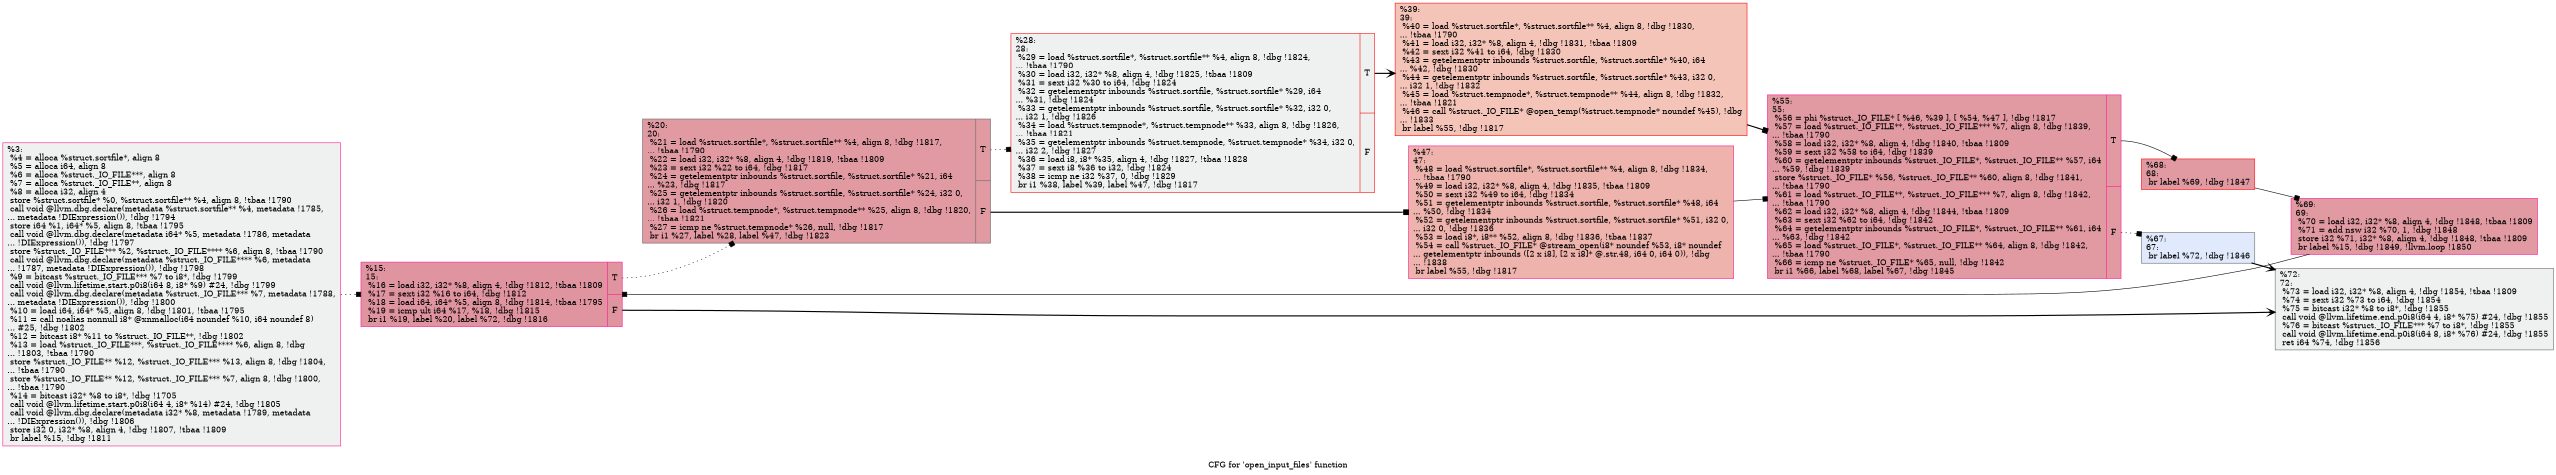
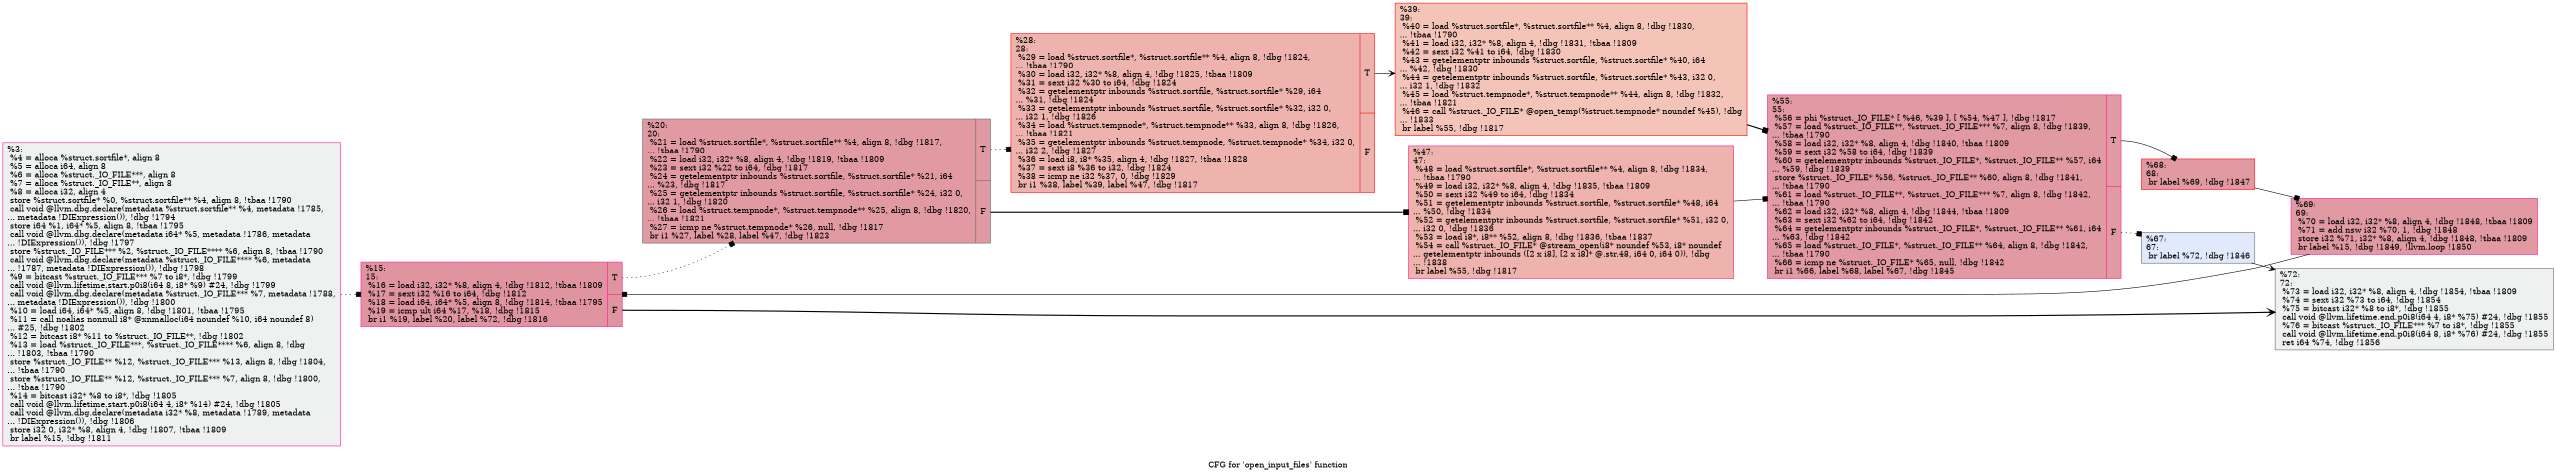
  digraph {
    label="CFG for 'open_input_files' function"
    rankdir=LR
    node [color=deeppink fillcolor="#bb1b2c70" shape=record style=filled]
    edge [arrowhead=box style=solid]
-   n1 [fillcolor="#dbdcde70" label="{%3:\l  %4 = alloca %struct.sortfile*, align 8\l  %5 = alloca i64, align 8\l  %6 = alloca %struct._IO_FILE***, align 8\l  %7 = alloca %struct._IO_FILE**, align 8\l  %8 = alloca i32, align 4\l  store %struct.sortfile* %0, %struct.sortfile** %4, align 8, !tbaa !1790\l  call void @llvm.dbg.declare(metadata %struct.sortfile** %4, metadata !1785,\l... metadata !DIExpression()), !dbg !1794\l  store i64 %1, i64* %5, align 8, !tbaa !1795\l  call void @llvm.dbg.declare(metadata i64* %5, metadata !1786, metadata\l... !DIExpression()), !dbg !1797\l  store %struct._IO_FILE*** %2, %struct._IO_FILE**** %6, align 8, !tbaa !1790\l  call void @llvm.dbg.declare(metadata %struct._IO_FILE**** %6, metadata\l... !1787, metadata !DIExpression()), !dbg !1798\l  %9 = bitcast %struct._IO_FILE*** %7 to i8*, !dbg !1799\l  call void @llvm.lifetime.start.p0i8(i64 8, i8* %9) #24, !dbg !1799\l  call void @llvm.dbg.declare(metadata %struct._IO_FILE*** %7, metadata !1788,\l... metadata !DIExpression()), !dbg !1800\l  %10 = load i64, i64* %5, align 8, !dbg !1801, !tbaa !1795\l  %11 = call noalias nonnull i8* @xnmalloc(i64 noundef %10, i64 noundef 8)\l... #25, !dbg !1802\l  %12 = bitcast i8* %11 to %struct._IO_FILE**, !dbg !1802\l  %13 = load %struct._IO_FILE***, %struct._IO_FILE**** %6, align 8, !dbg\l... !1803, !tbaa !1790\l  store %struct._IO_FILE** %12, %struct._IO_FILE*** %13, align 8, !dbg !1804,\l... !tbaa !1790\l  store %struct._IO_FILE** %12, %struct._IO_FILE*** %7, align 8, !dbg !1800,\l... !tbaa !1790\l  %14 = bitcast i32* %8 to i8*, !dbg !1705\l  call void @llvm.lifetime.start.p0i8(i64 4, i8* %14) #24, !dbg !1805\l  call void @llvm.dbg.declare(metadata i32* %8, metadata !1789, metadata\l... !DIExpression()), !dbg !1806\l  store i32 0, i32* %8, align 4, !dbg !1807, !tbaa !1809\l  br label %15, !dbg !1811\l}"]
+   n1 [fillcolor="#dbdcde70" label="{%3:\l  %4 = alloca %struct.sortfile*, align 8\l  %5 = alloca i64, align 8\l  %6 = alloca %struct._IO_FILE***, align 8\l  %7 = alloca %struct._IO_FILE**, align 8\l  %8 = alloca i32, align 4\l  store %struct.sortfile* %0, %struct.sortfile** %4, align 8, !tbaa !1790\l  call void @llvm.dbg.declare(metadata %struct.sortfile** %4, metadata !1785,\l... metadata !DIExpression()), !dbg !1794\l  store i64 %1, i64* %5, align 8, !tbaa !1795\l  call void @llvm.dbg.declare(metadata i64* %5, metadata !1786, metadata\l... !DIExpression()), !dbg !1797\l  store %struct._IO_FILE*** %2, %struct._IO_FILE**** %6, align 8, !tbaa !1790\l  call void @llvm.dbg.declare(metadata %struct._IO_FILE**** %6, metadata\l... !1787, metadata !DIExpression()), !dbg !1798\l  %9 = bitcast %struct._IO_FILE*** %7 to i8*, !dbg !1799\l  call void @llvm.lifetime.start.p0i8(i64 8, i8* %9) #24, !dbg !1799\l  call void @llvm.dbg.declare(metadata %struct._IO_FILE*** %7, metadata !1788,\l... metadata !DIExpression()), !dbg !1800\l  %10 = load i64, i64* %5, align 8, !dbg !1801, !tbaa !1795\l  %11 = call noalias nonnull i8* @xnmalloc(i64 noundef %10, i64 noundef 8)\l... #25, !dbg !1802\l  %12 = bitcast i8* %11 to %struct._IO_FILE**, !dbg !1802\l  %13 = load %struct._IO_FILE***, %struct._IO_FILE**** %6, align 8, !dbg\l... !1803, !tbaa !1790\l  store %struct._IO_FILE** %12, %struct._IO_FILE*** %13, align 8, !dbg !1804,\l... !tbaa !1790\l  store %struct._IO_FILE** %12, %struct._IO_FILE*** %7, align 8, !dbg !1800,\l... !tbaa !1790\l  %14 = bitcast i32* %8 to i8*, !dbg !1805\l  call void @llvm.lifetime.start.p0i8(i64 4, i8* %14) #24, !dbg !1805\l  call void @llvm.dbg.declare(metadata i32* %8, metadata !1789, metadata\l... !DIExpression()), !dbg !1806\l  store i32 0, i32* %8, align 4, !dbg !1807, !tbaa !1809\l  br label %15, !dbg !1811\l}"]
    n2 [fillcolor="#b70d2870" label="{%15:\l15:                                               \l  %16 = load i32, i32* %8, align 4, !dbg !1812, !tbaa !1809\l  %17 = sext i32 %16 to i64, !dbg !1812\l  %18 = load i64, i64* %5, align 8, !dbg !1814, !tbaa !1795\l  %19 = icmp ult i64 %17, %18, !dbg !1815\l  br i1 %19, label %20, label %72, !dbg !1816\l|{<s0>T|<s1>F}}"]
    n3 [color=gray40 label="{%20:\l20:                                               \l  %21 = load %struct.sortfile*, %struct.sortfile** %4, align 8, !dbg !1817,\l... !tbaa !1790\l  %22 = load i32, i32* %8, align 4, !dbg !1819, !tbaa !1809\l  %23 = sext i32 %22 to i64, !dbg !1817\l  %24 = getelementptr inbounds %struct.sortfile, %struct.sortfile* %21, i64\l... %23, !dbg !1817\l  %25 = getelementptr inbounds %struct.sortfile, %struct.sortfile* %24, i32 0,\l... i32 1, !dbg !1820\l  %26 = load %struct.tempnode*, %struct.tempnode** %25, align 8, !dbg !1820,\l... !tbaa !1821\l  %27 = icmp ne %struct.tempnode* %26, null, !dbg !1817\l  br i1 %27, label %28, label %47, !dbg !1823\l|{<s0>T|<s1>F}}"]
    n4 [color=gray40 fillcolor="#dbdcde70" label="{%72:\l72:                                               \l  %73 = load i32, i32* %8, align 4, !dbg !1854, !tbaa !1809\l  %74 = sext i32 %73 to i64, !dbg !1854\l  %75 = bitcast i32* %8 to i8*, !dbg !1855\l  call void @llvm.lifetime.end.p0i8(i64 4, i8* %75) #24, !dbg !1855\l  %76 = bitcast %struct._IO_FILE*** %7 to i8*, !dbg !1855\l  call void @llvm.lifetime.end.p0i8(i64 8, i8* %76) #24, !dbg !1855\l  ret i64 %74, !dbg !1856\l}"]
-   n5 [color=red fillcolor="#dbdcde70" label="{%28:\l28:                                               \l  %29 = load %struct.sortfile*, %struct.sortfile** %4, align 8, !dbg !1824,\l... !tbaa !1790\l  %30 = load i32, i32* %8, align 4, !dbg !1825, !tbaa !1809\l  %31 = sext i32 %30 to i64, !dbg !1824\l  %32 = getelementptr inbounds %struct.sortfile, %struct.sortfile* %29, i64\l... %31, !dbg !1824\l  %33 = getelementptr inbounds %struct.sortfile, %struct.sortfile* %32, i32 0,\l... i32 1, !dbg !1826\l  %34 = load %struct.tempnode*, %struct.tempnode** %33, align 8, !dbg !1826,\l... !tbaa !1821\l  %35 = getelementptr inbounds %struct.tempnode, %struct.tempnode* %34, i32 0,\l... i32 2, !dbg !1827\l  %36 = load i8, i8* %35, align 4, !dbg !1827, !tbaa !1828\l  %37 = sext i8 %36 to i32, !dbg !1824\l  %38 = icmp ne i32 %37, 0, !dbg !1829\l  br i1 %38, label %39, label %47, !dbg !1817\l|{<s0>T|<s1>F}}"]
+   n5 [color=red fillcolor="#d6524470" label="{%28:\l28:                                               \l  %29 = load %struct.sortfile*, %struct.sortfile** %4, align 8, !dbg !1824,\l... !tbaa !1790\l  %30 = load i32, i32* %8, align 4, !dbg !1825, !tbaa !1809\l  %31 = sext i32 %30 to i64, !dbg !1824\l  %32 = getelementptr inbounds %struct.sortfile, %struct.sortfile* %29, i64\l... %31, !dbg !1824\l  %33 = getelementptr inbounds %struct.sortfile, %struct.sortfile* %32, i32 0,\l... i32 1, !dbg !1826\l  %34 = load %struct.tempnode*, %struct.tempnode** %33, align 8, !dbg !1826,\l... !tbaa !1821\l  %35 = getelementptr inbounds %struct.tempnode, %struct.tempnode* %34, i32 0,\l... i32 2, !dbg !1827\l  %36 = load i8, i8* %35, align 4, !dbg !1827, !tbaa !1828\l  %37 = sext i8 %36 to i32, !dbg !1824\l  %38 = icmp ne i32 %37, 0, !dbg !1829\l  br i1 %38, label %39, label %47, !dbg !1817\l|{<s0>T|<s1>F}}"]
    n6 [fillcolor="#d6524470" label="{%47:\l47:                                               \l  %48 = load %struct.sortfile*, %struct.sortfile** %4, align 8, !dbg !1834,\l... !tbaa !1790\l  %49 = load i32, i32* %8, align 4, !dbg !1835, !tbaa !1809\l  %50 = sext i32 %49 to i64, !dbg !1834\l  %51 = getelementptr inbounds %struct.sortfile, %struct.sortfile* %48, i64\l... %50, !dbg !1834\l  %52 = getelementptr inbounds %struct.sortfile, %struct.sortfile* %51, i32 0,\l... i32 0, !dbg !1836\l  %53 = load i8*, i8** %52, align 8, !dbg !1836, !tbaa !1837\l  %54 = call %struct._IO_FILE* @stream_open(i8* noundef %53, i8* noundef\l... getelementptr inbounds ([2 x i8], [2 x i8]* @.str.48, i64 0, i64 0)), !dbg\l... !1838\l  br label %55, !dbg !1817\l}"]
    n7 [color=red fillcolor="#e97a5f70" label="{%39:\l39:                                               \l  %40 = load %struct.sortfile*, %struct.sortfile** %4, align 8, !dbg !1830,\l... !tbaa !1790\l  %41 = load i32, i32* %8, align 4, !dbg !1831, !tbaa !1809\l  %42 = sext i32 %41 to i64, !dbg !1830\l  %43 = getelementptr inbounds %struct.sortfile, %struct.sortfile* %40, i64\l... %42, !dbg !1830\l  %44 = getelementptr inbounds %struct.sortfile, %struct.sortfile* %43, i32 0,\l... i32 1, !dbg !1832\l  %45 = load %struct.tempnode*, %struct.tempnode** %44, align 8, !dbg !1832,\l... !tbaa !1821\l  %46 = call %struct._IO_FILE* @open_temp(%struct.tempnode* noundef %45), !dbg\l... !1833\l  br label %55, !dbg !1817\l}"]
    n8 [label="{%55:\l55:                                               \l  %56 = phi %struct._IO_FILE* [ %46, %39 ], [ %54, %47 ], !dbg !1817\l  %57 = load %struct._IO_FILE**, %struct._IO_FILE*** %7, align 8, !dbg !1839,\l... !tbaa !1790\l  %58 = load i32, i32* %8, align 4, !dbg !1840, !tbaa !1809\l  %59 = sext i32 %58 to i64, !dbg !1839\l  %60 = getelementptr inbounds %struct._IO_FILE*, %struct._IO_FILE** %57, i64\l... %59, !dbg !1839\l  store %struct._IO_FILE* %56, %struct._IO_FILE** %60, align 8, !dbg !1841,\l... !tbaa !1790\l  %61 = load %struct._IO_FILE**, %struct._IO_FILE*** %7, align 8, !dbg !1842,\l... !tbaa !1790\l  %62 = load i32, i32* %8, align 4, !dbg !1844, !tbaa !1809\l  %63 = sext i32 %62 to i64, !dbg !1842\l  %64 = getelementptr inbounds %struct._IO_FILE*, %struct._IO_FILE** %61, i64\l... %63, !dbg !1842\l  %65 = load %struct._IO_FILE*, %struct._IO_FILE** %64, align 8, !dbg !1842,\l... !tbaa !1790\l  %66 = icmp ne %struct._IO_FILE* %65, null, !dbg !1842\l  br i1 %66, label %68, label %67, !dbg !1845\l|{<s0>T|<s1>F}}"]
    n9 [color=red label="{%68:\l68:                                               \l  br label %69, !dbg !1847\l}"]
    n10 [color=gray40 fillcolor="#b9d0f970" label="{%67:\l67:                                               \l  br label %72, !dbg !1846\l}"]
    n11 [label="{%69:\l69:                                               \l  %70 = load i32, i32* %8, align 4, !dbg !1848, !tbaa !1809\l  %71 = add nsw i32 %70, 1, !dbg !1848\l  store i32 %71, i32* %8, align 4, !dbg !1848, !tbaa !1809\l  br label %15, !dbg !1849, !llvm.loop !1850\l}"]
    n1 -> n2 [style=dotted]
    n2 -> n3 [style=dotted tailport=s0]
    n2 -> n4 [arrowhead=vee style=bold tailport=s1]
    n3 -> n5 [style=dotted tailport=s0]
    n3 -> n6 [style=bold tailport=s1]
-   n5 -> n7 [arrowhead=vee style=bold tailport=s0]
+   n5 -> n7 [arrowhead=vee tailport=s0]
    n6 -> n8
    n7 -> n8 [style=bold]
    n8 -> n9 [tailport=s0]
    n8 -> n10 [style=dotted tailport=s1]
    n9 -> n11
-   n10 -> n4 [arrowhead=vee style=bold]
+   n10 -> n4 [arrowhead=vee]
    n11 -> n2
  }
